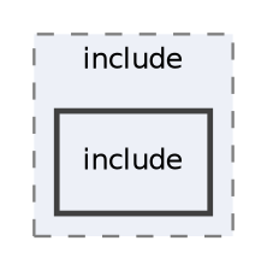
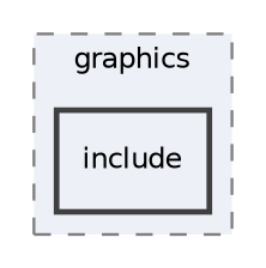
  digraph {
    compound=true
    n1 [color=grey25 fillcolor="#edf0f7" fontname=Helvetica fontsize=10 label=include shape=box style="filled,bold,"]
    subgraph cluster_1 {
      bgcolor="#edf0f7"
      fontname=Helvetica
      fontsize=10
-     label=include
+     label=graphics
      pencolor=grey50
      style="filled,dashed,"
      n1
    }
  }
